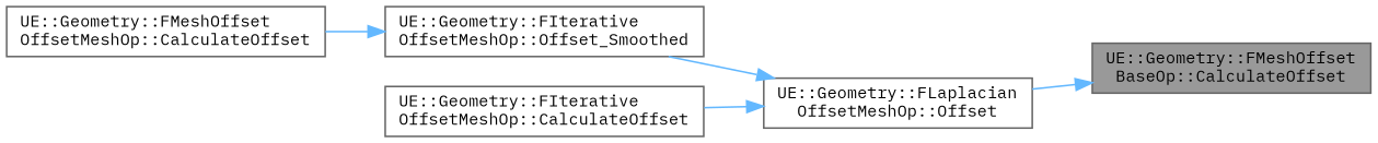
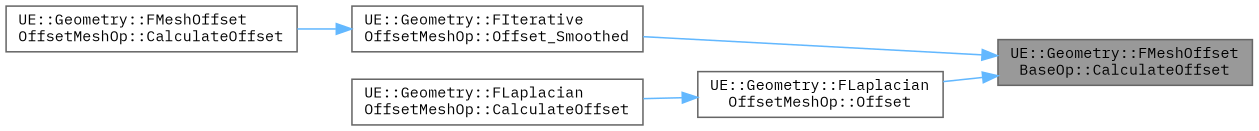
  digraph {
    fontname="IBM Plex Mono"
    rankdir=RL
    node [color=grey40 fillcolor=white fontname="IBM Plex Mono" fontsize=10 shape=box style=filled]
    edge [color=steelblue1 dir=back fontname="IBM Plex Mono" fontsize=10 labelfontname=Helvetica labelfontsize=10 style=solid]
    n1 [color=gray40 fillcolor=grey60 fontcolor=black height=0.2 label="UE::Geometry::FMeshOffset\lBaseOp::CalculateOffset" width=0.4]
    n2 [height=0.2 label="UE::Geometry::FLaplacian\lOffsetMeshOp::Offset" width=0.4]
    n3 [height=0.2 label="UE::Geometry::FIterative\lOffsetMeshOp::Offset_Smoothed" width=0.4]
-   n4 [height=0.2 label="UE::Geometry::FIterative\lOffsetMeshOp::CalculateOffset" width=0.4]
+   n4 [height=0.2 label="UE::Geometry::FLaplacian\lOffsetMeshOp::CalculateOffset" width=0.4]
    n5 [height=0.2 label="UE::Geometry::FMeshOffset\lOffsetMeshOp::CalculateOffset" width=0.4]
    n1 -> n2
-   n2 -> n3
+   n1 -> n3
    n2 -> n4
    n3 -> n5
  }
